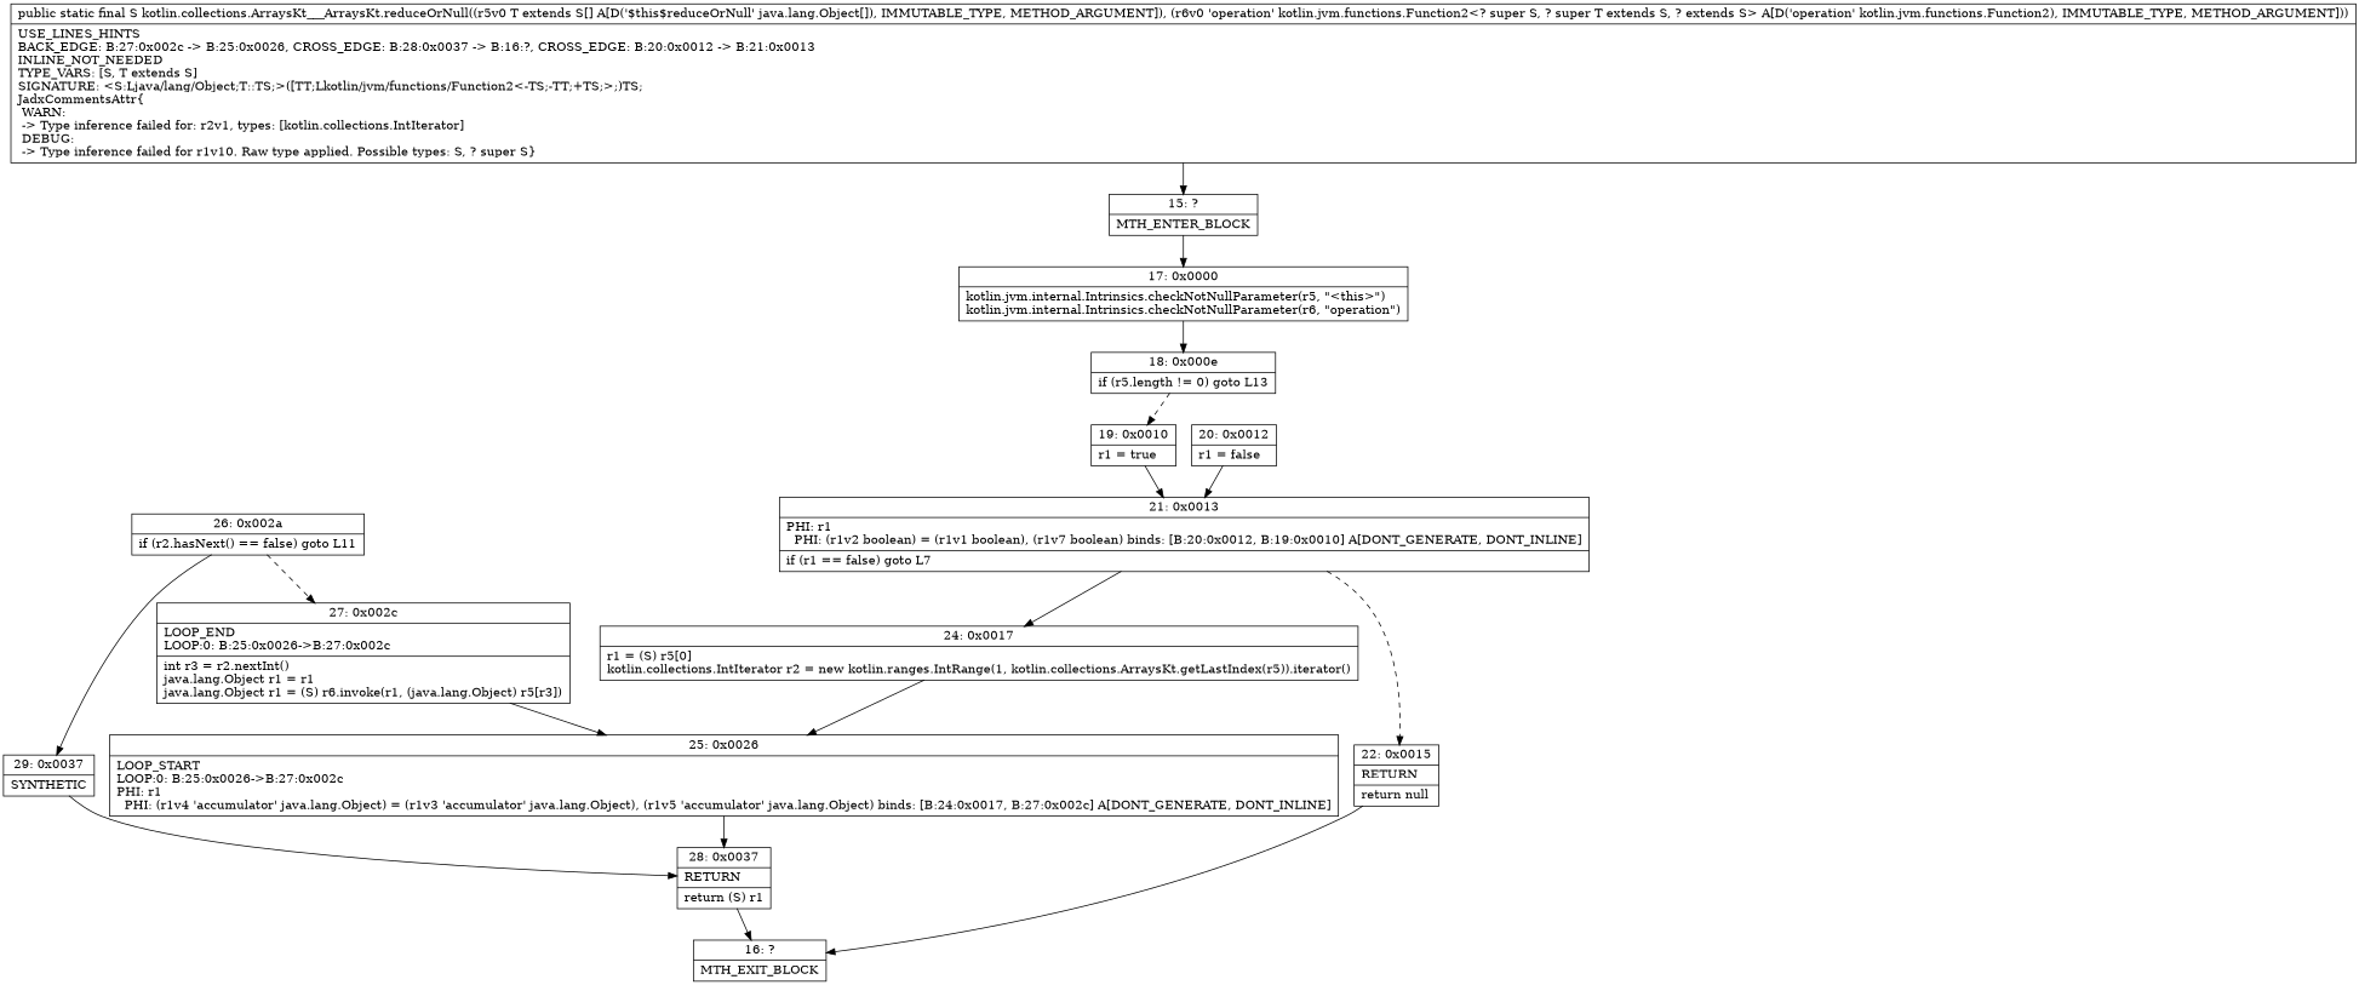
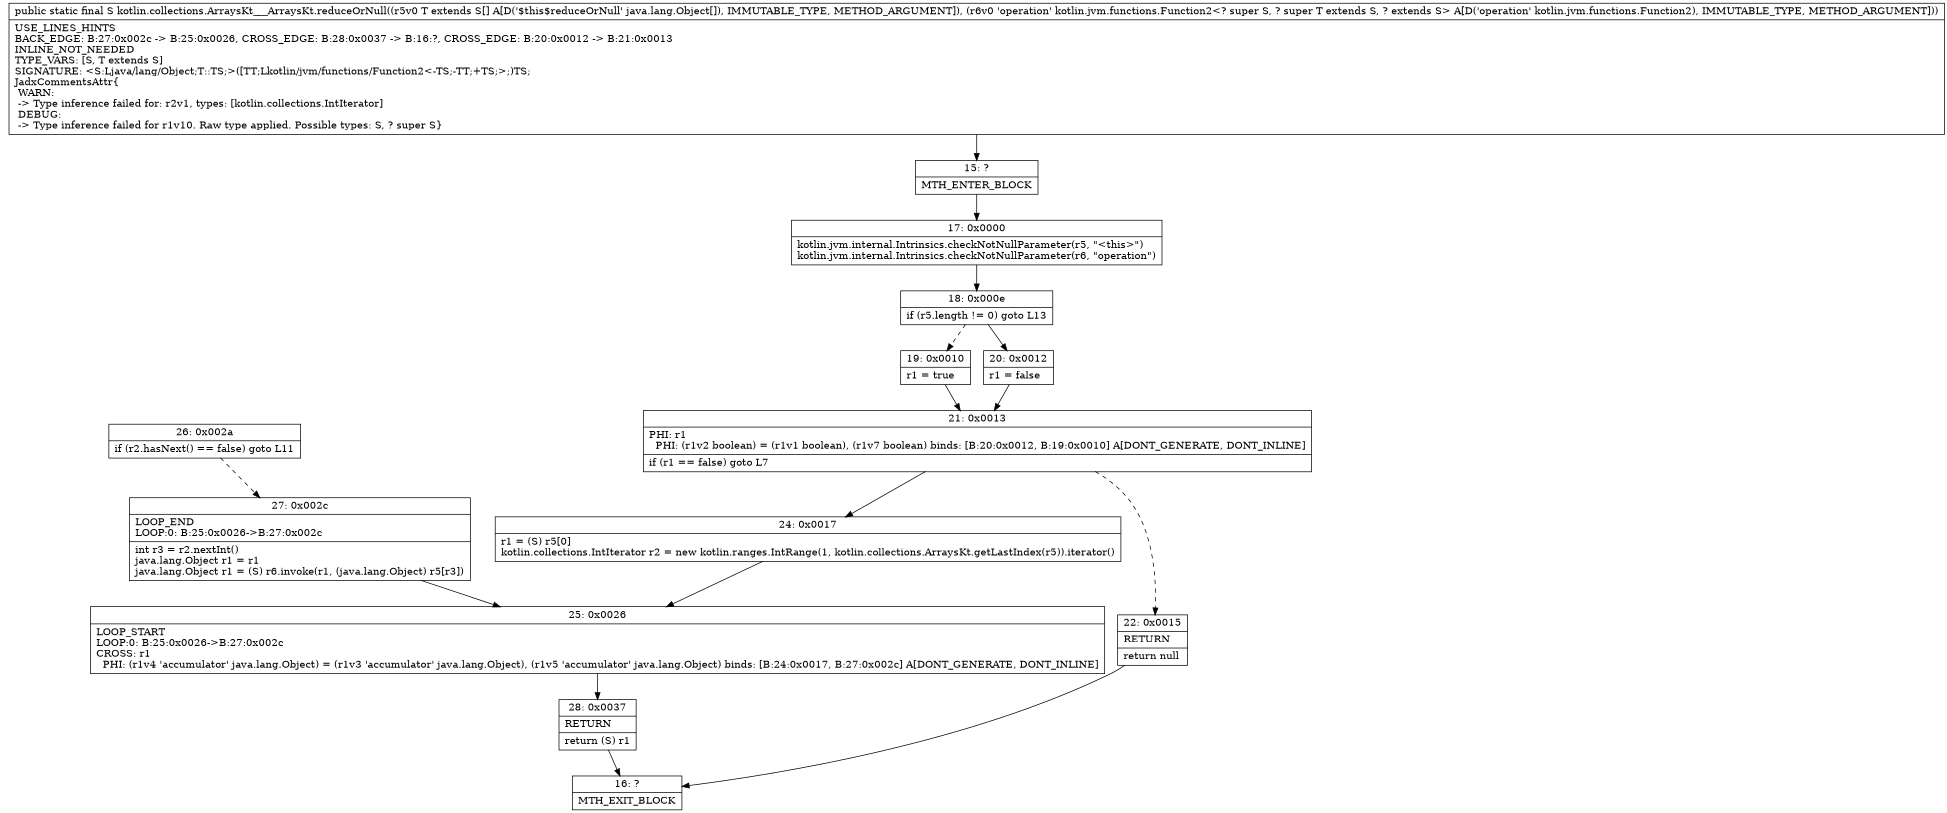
  digraph {
    node [shape=record]
    n1 [label="{15\:\ ?|MTH_ENTER_BLOCK\l}"]
    n2 [label="{17\:\ 0x0000|kotlin.jvm.internal.Intrinsics.checkNotNullParameter(r5, \"\<this\>\")\lkotlin.jvm.internal.Intrinsics.checkNotNullParameter(r6, \"operation\")\l}"]
    n3 [label="{18\:\ 0x000e|if (r5.length != 0) goto L13\l}"]
    n4 [label="{19\:\ 0x0010|r1 = true\l}"]
    n5 [label="{20\:\ 0x0012|r1 = false\l}"]
    n6 [label="{21\:\ 0x0013|PHI: r1 \l  PHI: (r1v2 boolean) = (r1v1 boolean), (r1v7 boolean) binds: [B:20:0x0012, B:19:0x0010] A[DONT_GENERATE, DONT_INLINE]\l|if (r1 == false) goto L7\l}"]
    n7 [label="{22\:\ 0x0015|RETURN\l|return null\l}"]
    n8 [label="{24\:\ 0x0017|r1 = (S) r5[0]\lkotlin.collections.IntIterator r2 = new kotlin.ranges.IntRange(1, kotlin.collections.ArraysKt.getLastIndex(r5)).iterator()\l}"]
    n9 [label="{16\:\ ?|MTH_EXIT_BLOCK\l}"]
-   n10 [label="{25\:\ 0x0026|LOOP_START\lLOOP:0: B:25:0x0026\-\>B:27:0x002c\lPHI: r1 \l  PHI: (r1v4 'accumulator' java.lang.Object) = (r1v3 'accumulator' java.lang.Object), (r1v5 'accumulator' java.lang.Object) binds: [B:24:0x0017, B:27:0x002c] A[DONT_GENERATE, DONT_INLINE]\l}"]
+   n10 [label="{25\:\ 0x0026|LOOP_START\lLOOP:0: B:25:0x0026\-\>B:27:0x002c\lCROSS: r1 \l  PHI: (r1v4 'accumulator' java.lang.Object) = (r1v3 'accumulator' java.lang.Object), (r1v5 'accumulator' java.lang.Object) binds: [B:24:0x0017, B:27:0x002c] A[DONT_GENERATE, DONT_INLINE]\l}"]
    n11 [label="{28\:\ 0x0037|RETURN\l|return (S) r1\l}"]
    n12 [label="{26\:\ 0x002a|if (r2.hasNext() == false) goto L11\l}"]
    n13 [label="{27\:\ 0x002c|LOOP_END\lLOOP:0: B:25:0x0026\-\>B:27:0x002c\l|int r3 = r2.nextInt()\ljava.lang.Object r1 = r1\ljava.lang.Object r1 = (S) r6.invoke(r1, (java.lang.Object) r5[r3])\l}"]
-   n14 [label="{29\:\ 0x0037|SYNTHETIC\l}"]
    n15 [label="{public static final S kotlin.collections.ArraysKt___ArraysKt.reduceOrNull((r5v0 T extends S[] A[D('$this$reduceOrNull' java.lang.Object[]), IMMUTABLE_TYPE, METHOD_ARGUMENT]), (r6v0 'operation' kotlin.jvm.functions.Function2\<? super S, ? super T extends S, ? extends S\> A[D('operation' kotlin.jvm.functions.Function2), IMMUTABLE_TYPE, METHOD_ARGUMENT]))  | USE_LINES_HINTS\lBACK_EDGE: B:27:0x002c \-\> B:25:0x0026, CROSS_EDGE: B:28:0x0037 \-\> B:16:?, CROSS_EDGE: B:20:0x0012 \-\> B:21:0x0013\lINLINE_NOT_NEEDED\lTYPE_VARS: [S, T extends S]\lSIGNATURE: \<S:Ljava\/lang\/Object;T::TS;\>([TT;Lkotlin\/jvm\/functions\/Function2\<\-TS;\-TT;+TS;\>;)TS;\lJadxCommentsAttr\{\l WARN: \l \-\> Type inference failed for: r2v1, types: [kotlin.collections.IntIterator]\l DEBUG: \l \-\> Type inference failed for r1v10. Raw type applied. Possible types: S, ? super S\}\l}"]
    n1 -> n2
    n2 -> n3
    n3 -> n4 [style=dashed]
+   n3 -> n5
    n4 -> n6
    n5 -> n6
    n6 -> n7 [style=dashed]
    n6 -> n8
    n7 -> n9
    n8 -> n10
    n10 -> n11
    n11 -> n9
    n12 -> n13 [style=dashed]
-   n12 -> n14
    n13 -> n10
-   n14 -> n11
    n15 -> n1
  }
